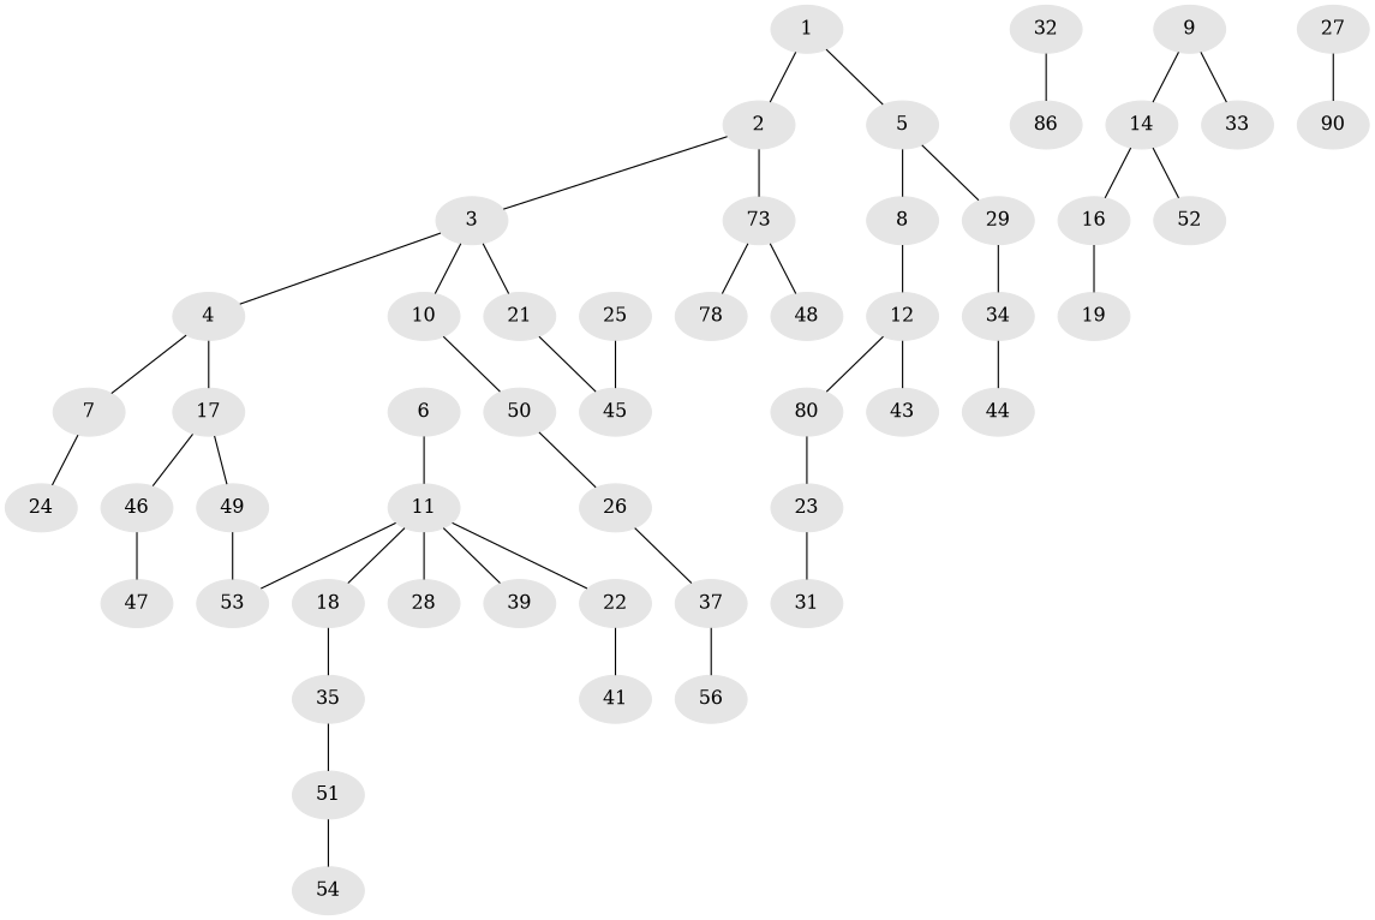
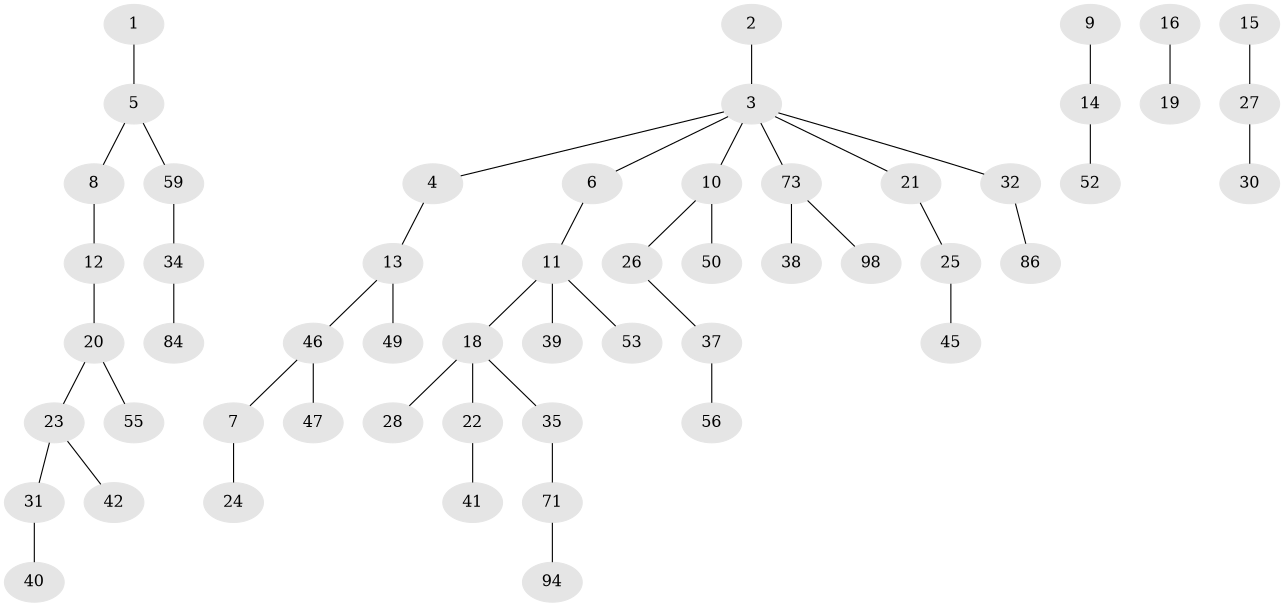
  graph {
    node [color=gray90 style=filled]
    1
    2
    5
    3
    8
-   29
+   29 [label=59]
    4
    6
    10
    n10 [label=73]
    21
    32
    9
    14
-   33
    7
-   17
+   17 [label=13]
    11
    26
    50
-   38 [label=78]
-   48
+   38
+   48 [label=98]
    25
    n24 [label=86]
    24
    46
    49
    12
    34
    18
    28
    39
    53
-   20 [label=80]
-   43
+   20
    16
    52
+   15
    27
    37
    22
    35
    23
+   55
    19
-   30 [label=90]
+   30
    47
    41
-   51
+   51 [label=71]
    31
+   42
    45
+   40
    56
-   44
-   54
-   1 -- 2
+   44 [label=84]
+   54 [label=94]
    1 -- 5
    2 -- 3
    5 -- 8
    5 -- 29
    3 -- 4
+   3 -- 6
    3 -- 10
-   2 -- n10
+   3 -- n10
    3 -- 21
+   3 -- 32
    8 -- 12
    29 -- 34
-   4 -- 7
+   46 -- 7
    4 -- 17
    6 -- 11
-   50 -- 26
+   10 -- 26
    10 -- 50
    n10 -- 38
    n10 -- 48
-   21 -- 45
+   21 -- 25
    32 -- n24
    9 -- 14
-   9 -- 33
-   14 -- 16
    14 -- 52
    7 -- 24
    17 -- 46
    17 -- 49
    11 -- 18
-   11 -- 28
+   18 -- 28
    11 -- 39
    11 -- 53
    26 -- 37
    25 -- 45
    46 -- 47
-   49 -- 53
    12 -- 20
-   12 -- 43
    34 -- 44
-   11 -- 22
+   18 -- 22
    18 -- 35
    20 -- 23
+   20 -- 55
    16 -- 19
+   15 -- 27
    27 -- 30
    37 -- 56
    22 -- 41
    35 -- 51
    23 -- 31
+   23 -- 42
    51 -- 54
+   31 -- 40
  }
